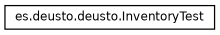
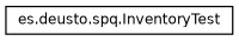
  digraph {
    rankdir=LR
-   n1 [color=black fillcolor=white fontname=Helvetica fontsize=10 height=0.2 label="es.deusto.deusto.InventoryTest" shape=record style=filled width=0.4]
+   n1 [color=black fillcolor=white fontname=Helvetica fontsize=10 height=0.2 label="es.deusto.spq.InventoryTest" shape=record style=filled width=0.4]
  }
